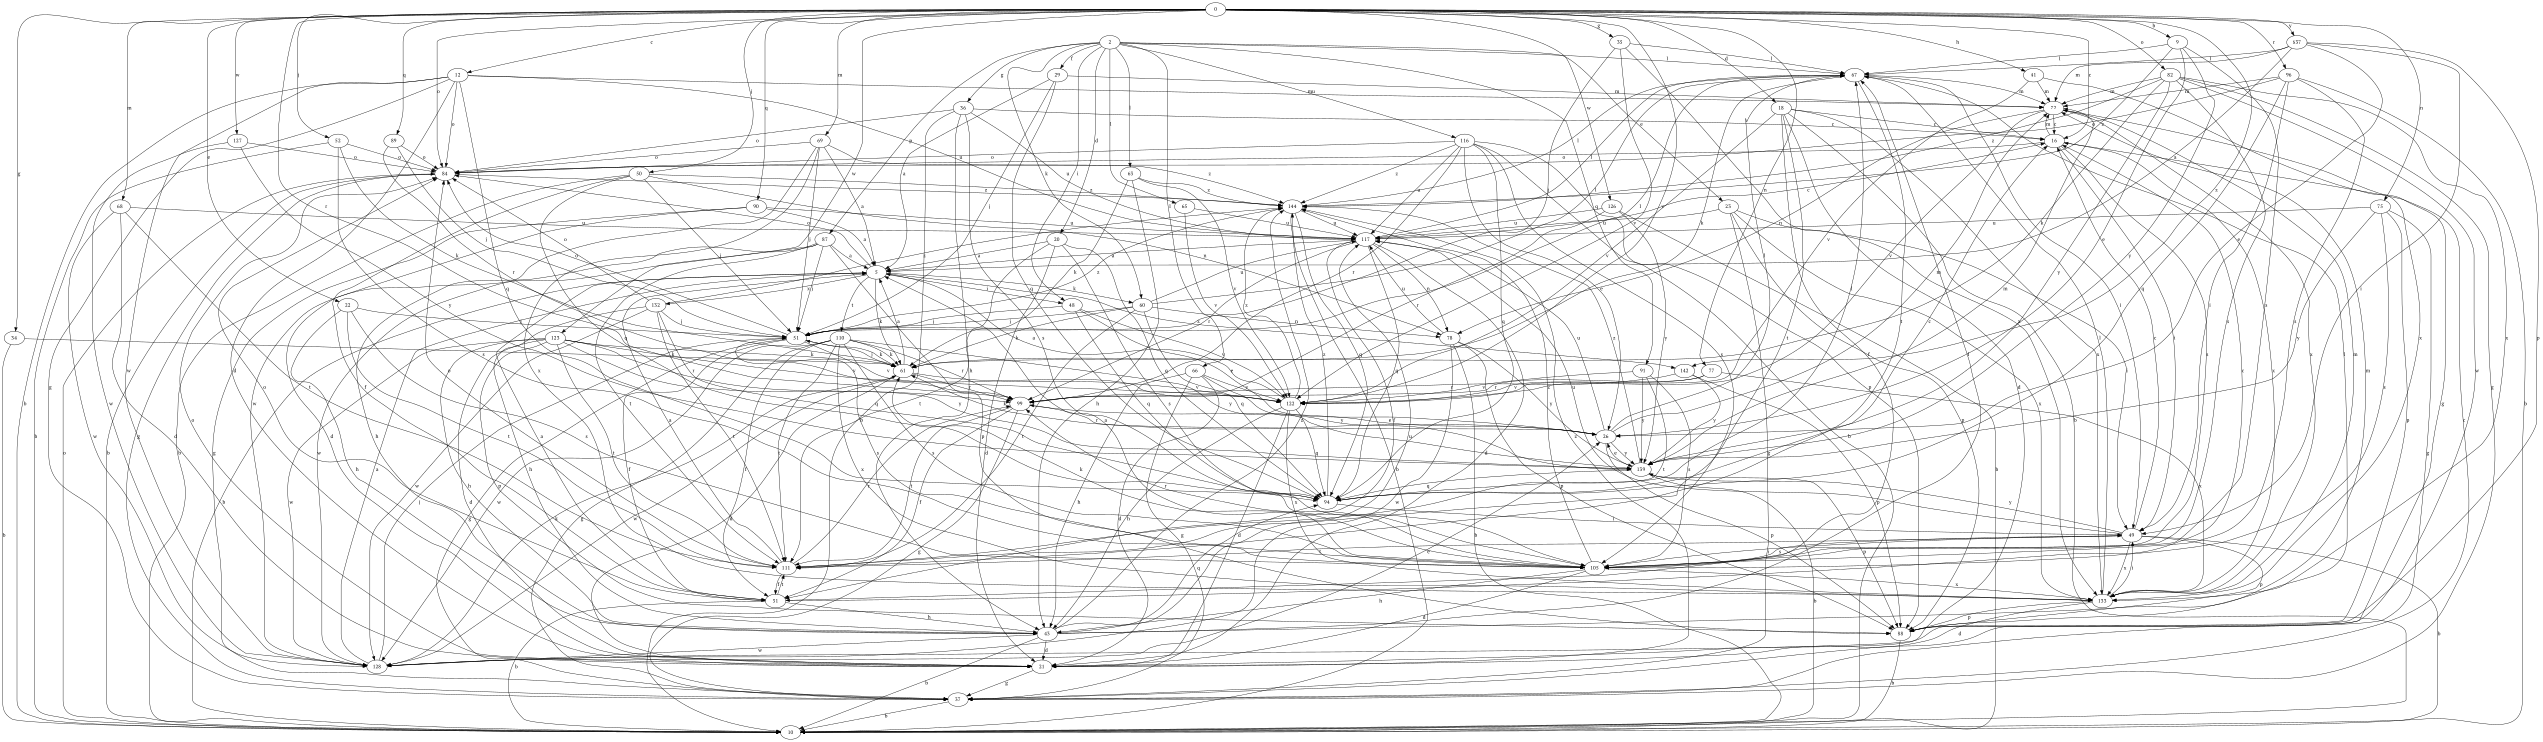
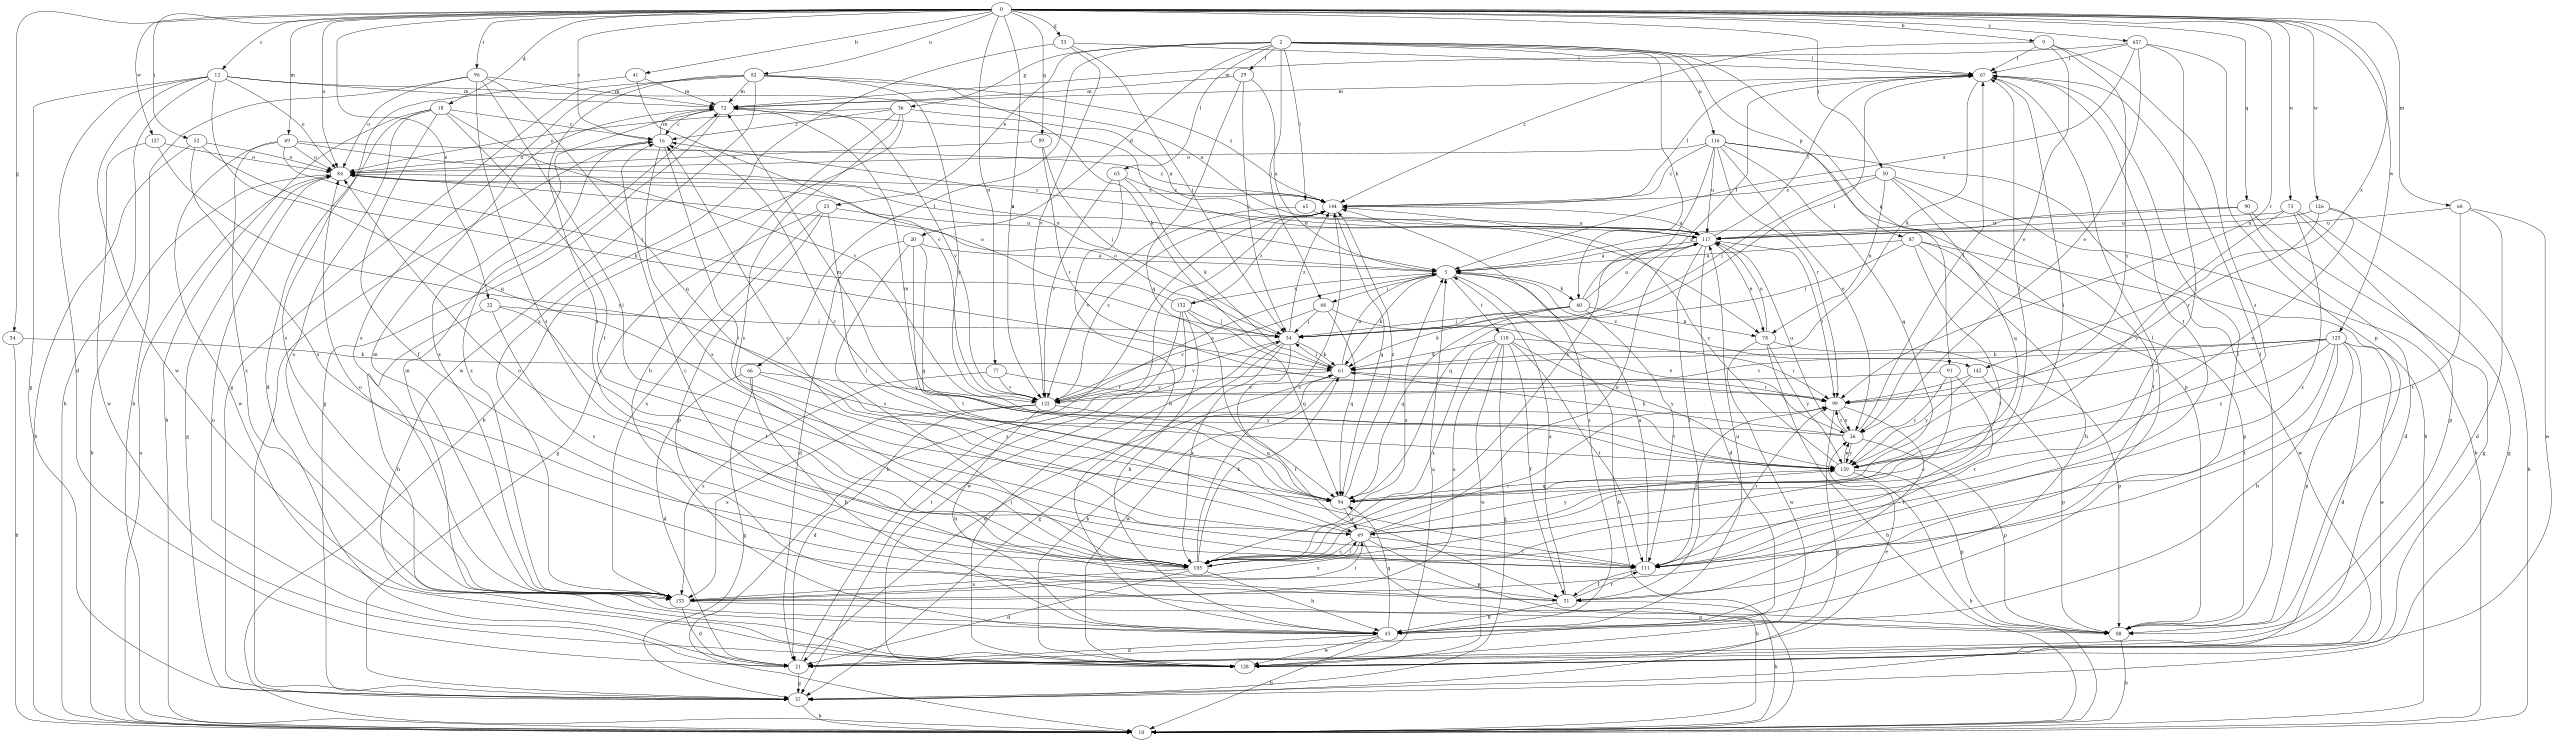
  strict digraph {
    fontname="PT Serif"
    node [fontname="PT Serif"]
    edge [fontname="PT Serif"]
    0
    9
    12
    16
    18
    22
    34
    35
    41
    50
    52
    68
    69
    75
    77
    82
    84
    89
    90
    96
    99
    122
    123
    126
    127
    n26 [label=637]
    142
    67
    26
    105
    139
    144
    10
    21
    37
    72
    94
    117
    128
    49
    133
    31
    111
    43
-   54 [label=51]
+   54
    61
    78
    5
    88
    2
    20
    23
    29
    36
    48
    60
    63
    65
    66
    87
    91
    116
    110
    132
    0 -> 9 [label=b]
    0 -> 12 [label=c]
    0 -> 16 [label=c]
    0 -> 18 [label=d]
    0 -> 22 [label=e]
    0 -> 34 [label=g]
    0 -> 35 [label=g]
    0 -> 41 [label=h]
    0 -> 50 [label=j]
    0 -> 52 [label=j]
    0 -> 68 [label=m]
    0 -> 69 [label=m]
    0 -> 75 [label=n]
    0 -> 77 [label=n]
    0 -> 82 [label=o]
    0 -> 84 [label=o]
    0 -> 89 [label=q]
    0 -> 90 [label=q]
    0 -> 96 [label=r]
    0 -> 99 [label=r]
    0 -> 122 [label=v]
    0 -> 123 [label=w]
    0 -> 126 [label=w]
    0 -> 127 [label=w]
    0 -> n26 [label=y]
    0 -> 142 [label=z]
    9 -> 67 [label=l]
    9 -> 26 [label=e]
    9 -> 105 [label=s]
    9 -> 139 [label=y]
    9 -> 144 [label=z]
    12 -> 84 [label=o]
    12 -> 10 [label=b]
    12 -> 21 [label=d]
    12 -> 37 [label=g]
    12 -> 72 [label=m]
    12 -> 94 [label=q]
    12 -> 117 [label=u]
    12 -> 128 [label=w]
    16 -> 84 [label=o]
    16 -> 105 [label=s]
    16 -> 72 [label=m]
    16 -> 49 [label=i]
    16 -> 133 [label=x]
    18 -> 16 [label=c]
    18 -> 122 [label=v]
    18 -> 10 [label=b]
    18 -> 21 [label=d]
    18 -> 133 [label=x]
    18 -> 31 [label=f]
    18 -> 111 [label=t]
    22 -> 105 [label=s]
    22 -> 111 [label=t]
    22 -> 43 [label=h]
    22 -> 54 [label=j]
    34 -> 10 [label=b]
    34 -> 61 [label=k]
    35 -> 122 [label=v]
    35 -> 67 [label=l]
    35 -> 133 [label=x]
    35 -> 54 [label=j]
    41 -> 122 [label=v]
    41 -> 72 [label=m]
    41 -> 133 [label=x]
    50 -> 144 [label=z]
    50 -> 10 [label=b]
    50 -> 94 [label=q]
    50 -> 31 [label=f]
    50 -> 54 [label=j]
    50 -> 78 [label=n]
    52 -> 84 [label=o]
    52 -> 105 [label=s]
    52 -> 10 [label=b]
    52 -> 61 [label=k]
    68 -> 21 [label=d]
    68 -> 117 [label=u]
    68 -> 128 [label=w]
    68 -> 111 [label=t]
    69 -> 84 [label=o]
    69 -> 144 [label=z]
    69 -> 128 [label=w]
    69 -> 133 [label=x]
    69 -> 54 [label=j]
    69 -> 5 [label=a]
    75 -> 105 [label=s]
    75 -> 139 [label=y]
    75 -> 37 [label=g]
    75 -> 117 [label=u]
    75 -> 88 [label=p]
    77 -> 99 [label=r]
    77 -> 122 [label=v]
    77 -> 133 [label=x]
    82 -> 105 [label=s]
    82 -> 139 [label=y]
    82 -> 144 [label=z]
    82 -> 37 [label=g]
    82 -> 72 [label=m]
    82 -> 128 [label=w]
    82 -> 133 [label=x]
    82 -> 61 [label=k]
    84 -> 144 [label=z]
    84 -> 10 [label=b]
    84 -> 37 [label=g]
    89 -> 84 [label=o]
    89 -> 99 [label=r]
    89 -> 54 [label=j]
    90 -> 21 [label=d]
    90 -> 37 [label=g]
    90 -> 117 [label=u]
    90 -> 5 [label=a]
    96 -> 84 [label=o]
    96 -> 105 [label=s]
    96 -> 10 [label=b]
    96 -> 72 [label=m]
    96 -> 94 [label=q]
    96 -> 49 [label=i]
    99 -> 26 [label=e]
    99 -> 37 [label=g]
    99 -> 31 [label=f]
    99 -> 111 [label=t]
    122 -> 144 [label=z]
    122 -> 21 [label=d]
    122 -> 94 [label=q]
    122 -> 133 [label=x]
    122 -> 43 [label=h]
    122 -> 5 [label=a]
    123 -> 99 [label=r]
    123 -> 122 [label=v]
    123 -> 139 [label=y]
    123 -> 21 [label=d]
    123 -> 128 [label=w]
    123 -> 111 [label=t]
    123 -> 43 [label=h]
    123 -> 61 [label=k]
    123 -> 88 [label=p]
    126 -> 99 [label=r]
    126 -> 139 [label=y]
    126 -> 10 [label=b]
    126 -> 117 [label=u]
    127 -> 84 [label=o]
    127 -> 139 [label=y]
    127 -> 128 [label=w]
    n26 -> 67 [label=l]
    n26 -> 26 [label=e]
    n26 -> 72 [label=m]
    n26 -> 49 [label=i]
    n26 -> 5 [label=a]
    n26 -> 88 [label=p]
    142 -> 99 [label=r]
    142 -> 139 [label=y]
    142 -> 88 [label=p]
    67 -> 72 [label=m]
    67 -> 49 [label=i]
    67 -> 111 [label=t]
    67 -> 61 [label=k]
    26 -> 99 [label=r]
    26 -> 67 [label=l]
    26 -> 139 [label=y]
    26 -> 72 [label=m]
    26 -> 117 [label=u]
    26 -> 61 [label=k]
    26 -> 88 [label=p]
    105 -> 99 [label=r]
    105 -> 144 [label=z]
    105 -> 21 [label=d]
    105 -> 49 [label=i]
    105 -> 133 [label=x]
    105 -> 43 [label=h]
    105 -> 61 [label=k]
    105 -> 5 [label=a]
    139 -> 26 [label=e]
    139 -> 144 [label=z]
    139 -> 10 [label=b]
    139 -> 72 [label=m]
    139 -> 94 [label=q]
    139 -> 88 [label=p]
    144 -> 67 [label=l]
    144 -> 10 [label=b]
    144 -> 94 [label=q]
    144 -> 117 [label=u]
    10 -> 84 [label=o]
    21 -> 84 [label=o]
    21 -> 144 [label=z]
    21 -> 37 [label=g]
    37 -> 16 [label=c]
    37 -> 10 [label=b]
    72 -> 16 [label=c]
    72 -> 122 [label=v]
    72 -> 37 [label=g]
    72 -> 133 [label=x]
    72 -> 78 [label=n]
    94 -> 16 [label=c]
    94 -> 67 [label=l]
    94 -> 144 [label=z]
    94 -> 49 [label=i]
    117 -> 16 [label=c]
    117 -> 99 [label=r]
    117 -> 67 [label=l]
    117 -> 21 [label=d]
    117 -> 94 [label=q]
    117 -> 31 [label=f]
    117 -> 78 [label=n]
    117 -> 5 [label=a]
    128 -> 26 [label=e]
    128 -> 54 [label=j]
    128 -> 61 [label=k]
    128 -> 5 [label=a]
    49 -> 16 [label=c]
    49 -> 105 [label=s]
    49 -> 139 [label=y]
    49 -> 10 [label=b]
    49 -> 117 [label=u]
    49 -> 133 [label=x]
    49 -> 111 [label=t]
    49 -> 88 [label=p]
    133 -> 67 [label=l]
    133 -> 21 [label=d]
    133 -> 72 [label=m]
    133 -> 49 [label=i]
    133 -> 88 [label=p]
    31 -> 16 [label=c]
    31 -> 84 [label=o]
    31 -> 10 [label=b]
    31 -> 111 [label=t]
    31 -> 43 [label=h]
    31 -> 5 [label=a]
    111 -> 84 [label=o]
    111 -> 99 [label=r]
    111 -> 31 [label=f]
    111 -> 5 [label=a]
    43 -> 67 [label=l]
    43 -> 144 [label=z]
    43 -> 10 [label=b]
    43 -> 21 [label=d]
    43 -> 72 [label=m]
    43 -> 94 [label=q]
    43 -> 117 [label=u]
    43 -> 128 [label=w]
    54 -> 84 [label=o]
    54 -> 122 [label=v]
    54 -> 67 [label=l]
    54 -> 105 [label=s]
    54 -> 144 [label=z]
    54 -> 37 [label=g]
    54 -> 31 [label=f]
    54 -> 61 [label=k]
    61 -> 99 [label=r]
    61 -> 122 [label=v]
    61 -> 21 [label=d]
    61 -> 128 [label=w]
    61 -> 54 [label=j]
    61 -> 5 [label=a]
    78 -> 139 [label=y]
    78 -> 10 [label=b]
    78 -> 117 [label=u]
    78 -> 128 [label=w]
    78 -> 88 [label=p]
    5 -> 84 [label=o]
    5 -> 142 [label=z]
    5 -> 10 [label=b]
    5 -> 61 [label=k]
    5 -> 48 [label=i]
    5 -> 60 [label=k]
    5 -> 110 [label=t]
    5 -> 132 [label=x]
    88 -> 67 [label=l]
    88 -> 10 [label=b]
    2 -> 67 [label=l]
    2 -> 20 [label=d]
    2 -> 23 [label=e]
    2 -> 29 [label=f]
    2 -> 36 [label=g]
    2 -> 48 [label=i]
    2 -> 60 [label=k]
    2 -> 63 [label=l]
    2 -> 65 [label=l]
    2 -> 66 [label=l]
    2 -> 87 [label=p]
    2 -> 91 [label=q]
    2 -> 116 [label=u]
    20 -> 105 [label=s]
    20 -> 21 [label=d]
    20 -> 94 [label=q]
    20 -> 111 [label=t]
    20 -> 5 [label=a]
    23 -> 37 [label=g]
    23 -> 117 [label=u]
    23 -> 49 [label=i]
    23 -> 133 [label=x]
    23 -> 88 [label=p]
    29 -> 72 [label=m]
    29 -> 94 [label=q]
    29 -> 54 [label=j]
    29 -> 5 [label=a]
    36 -> 16 [label=c]
    36 -> 84 [label=o]
    36 -> 105 [label=s]
    36 -> 10 [label=b]
    36 -> 117 [label=u]
    36 -> 43 [label=h]
    48 -> 122 [label=v]
    48 -> 26 [label=e]
    48 -> 94 [label=q]
    48 -> 54 [label=j]
    60 -> 67 [label=l]
    60 -> 94 [label=q]
    60 -> 117 [label=u]
    60 -> 111 [label=t]
    60 -> 54 [label=j]
    60 -> 61 [label=k]
    60 -> 78 [label=n]
    63 -> 122 [label=v]
    63 -> 144 [label=z]
    63 -> 43 [label=h]
    63 -> 61 [label=k]
    65 -> 122 [label=v]
    65 -> 117 [label=u]
    66 -> 122 [label=v]
    66 -> 139 [label=y]
    66 -> 21 [label=d]
    66 -> 37 [label=g]
    66 -> 43 [label=h]
    87 -> 128 [label=w]
    87 -> 111 [label=t]
    87 -> 43 [label=h]
    87 -> 54 [label=j]
    87 -> 5 [label=a]
    87 -> 88 [label=p]
    91 -> 122 [label=v]
    91 -> 105 [label=s]
    91 -> 139 [label=y]
    91 -> 111 [label=t]
    116 -> 84 [label=o]
    116 -> 99 [label=r]
    116 -> 26 [label=e]
    116 -> 105 [label=s]
    116 -> 144 [label=z]
    116 -> 10 [label=b]
    116 -> 94 [label=q]
    116 -> 117 [label=u]
    116 -> 88 [label=p]
    110 -> 99 [label=r]
    110 -> 105 [label=s]
    110 -> 139 [label=y]
    110 -> 37 [label=g]
    110 -> 128 [label=w]
    110 -> 133 [label=x]
    110 -> 31 [label=f]
    110 -> 111 [label=t]
    110 -> 61 [label=k]
    132 -> 84 [label=o]
    132 -> 144 [label=z]
    132 -> 94 [label=q]
    132 -> 128 [label=w]
-   132 -> 111 [label=t]
+   132 -> 37 [label=t]
    132 -> 43 [label=h]
    132 -> 54 [label=j]
  }
